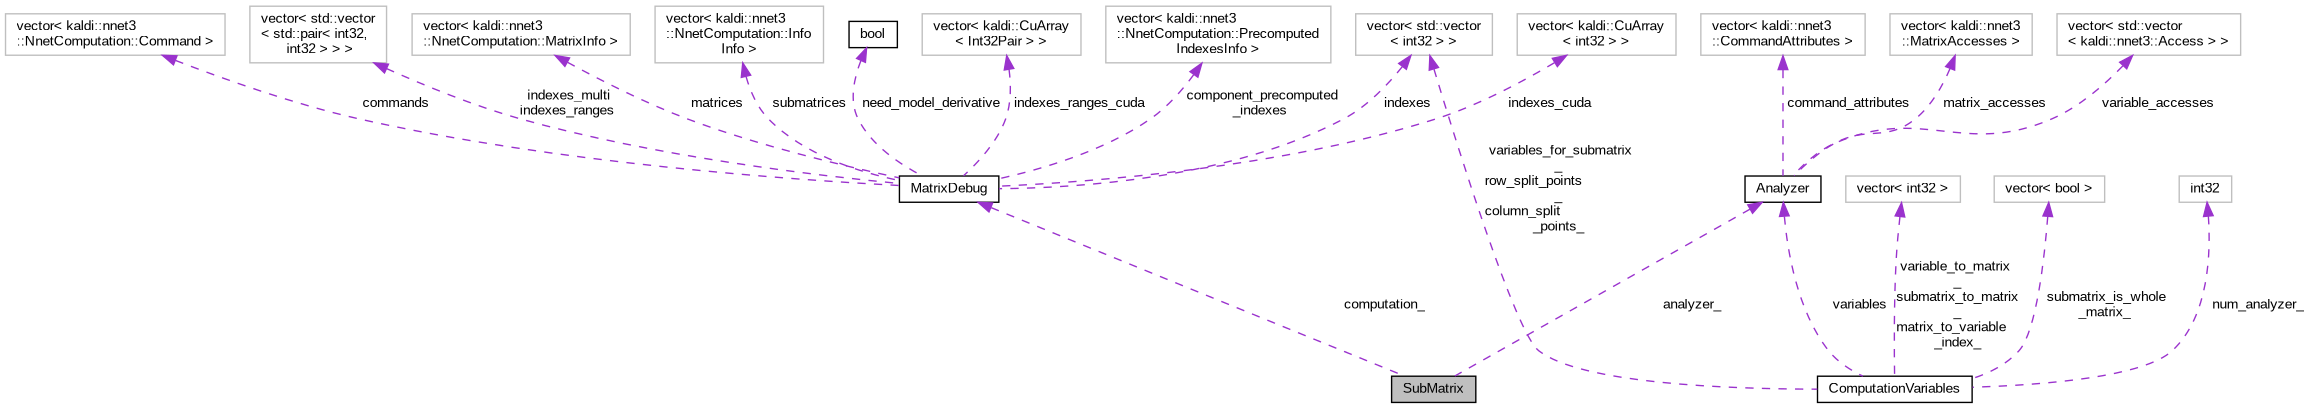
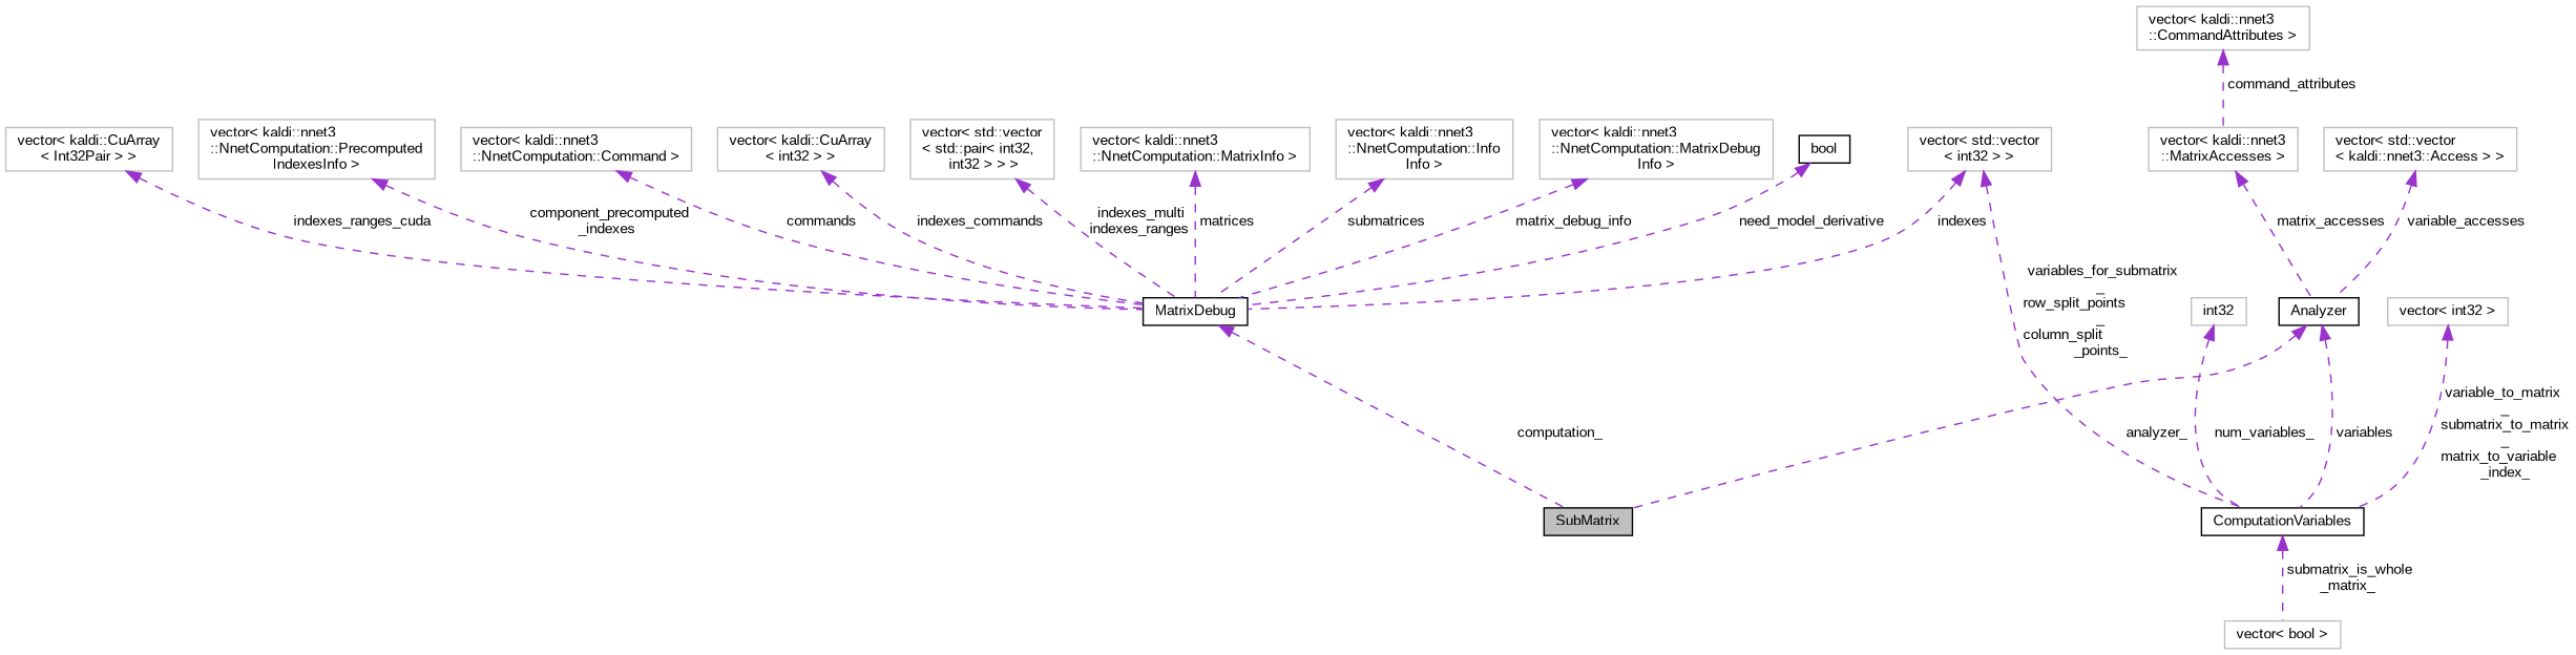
  digraph {
    fontname="Liberation Sans"
    rankdir=TB
    node [color=grey75 fillcolor=white fontname="Liberation Sans" fontsize=10 shape=record style=filled]
    edge [color=darkorchid3 dir=back fontname="Liberation Sans" fontsize=10 labelfontname=Helvetica labelfontsize=10 style=dashed]
    n1 [color=black fillcolor=grey75 fontcolor=black height=0.2 label=SubMatrix width=0.4]
    n2 [color=black height=0.2 label=MatrixDebug width=0.4]
    n3 [height=0.2 label="vector\< kaldi::nnet3\l::NnetComputation::Command \>" width=0.4]
    n4 [height=0.2 label="vector\< std::vector\l\< std::pair\< int32,\l int32 \> \> \>" width=0.4]
    n5 [height=0.2 label="vector\< kaldi::nnet3\l::NnetComputation::MatrixInfo \>" width=0.4]
    n6 [height=0.2 label="vector\< kaldi::nnet3\l::NnetComputation::Info\lInfo \>" width=0.4]
+   n7 [height=0.2 label="vector\< kaldi::nnet3\l::NnetComputation::MatrixDebug\lInfo \>" width=0.4]
    n8 [color=black height=0.2 label=bool width=0.4]
    n9 [height=0.2 label="vector\< kaldi::CuArray\l\< Int32Pair \> \>" width=0.4]
    n10 [height=0.2 label="vector\< kaldi::nnet3\l::NnetComputation::Precomputed\lIndexesInfo \>" width=0.4]
    n11 [height=0.2 label="vector\< std::vector\l\< int32 \> \>" width=0.4]
    n12 [color=black height=0.2 label=ComputationVariables width=0.4]
    n13 [height=0.2 label="vector\< kaldi::CuArray\l\< int32 \> \>" width=0.4]
    n14 [color=black height=0.2 label=Analyzer width=0.4]
    n15 [height=0.2 label="vector\< kaldi::nnet3\l::CommandAttributes \>" width=0.4]
    n16 [height=0.2 label="vector\< kaldi::nnet3\l::MatrixAccesses \>" width=0.4]
    n17 [height=0.2 label="vector\< std::vector\l\< kaldi::nnet3::Access \> \>" width=0.4]
    n18 [height=0.2 label="vector\< int32 \>" width=0.4]
    n19 [height=0.2 label="vector\< bool \>" width=0.4]
    n20 [height=0.2 label=int32 width=0.4]
    n2 -> n1 [label=" computation_"]
    n3 -> n2 [label=" commands"]
    n4 -> n2 [label=" indexes_multi\nindexes_ranges"]
    n5 -> n2 [label=" matrices"]
    n6 -> n2 [label=" submatrices"]
+   n7 -> n2 [label=" matrix_debug_info"]
    n8 -> n2 [label=" need_model_derivative"]
    n9 -> n2 [label=" indexes_ranges_cuda"]
    n10 -> n2 [label=" component_precomputed\l_indexes"]
    n11 -> n2 [label=" indexes"]
    n11 -> n12 [label=" variables_for_submatrix\l_\nrow_split_points\l_\ncolumn_split\l_points_"]
-   n13 -> n2 [label=" indexes_cuda"]
+   n13 -> n2 [label=" indexes_commands"]
    n14 -> n1 [label=" analyzer_"]
    n14 -> n12 [label=" variables"]
-   n15 -> n14 [label=" command_attributes"]
+   n15 -> n16 [label=" command_attributes"]
    n16 -> n14 [label=" matrix_accesses"]
    n17 -> n14 [label=" variable_accesses"]
    n18 -> n12 [label=" variable_to_matrix\l_\nsubmatrix_to_matrix\l_\nmatrix_to_variable\l_index_"]
-   n19 -> n12 [label=" submatrix_is_whole\l_matrix_"]
-   n20 -> n12 [label=" num_analyzer_"]
+   n12 -> n19 [label=" submatrix_is_whole\l_matrix_"]
+   n20 -> n12 [label=" num_variables_"]
  }
